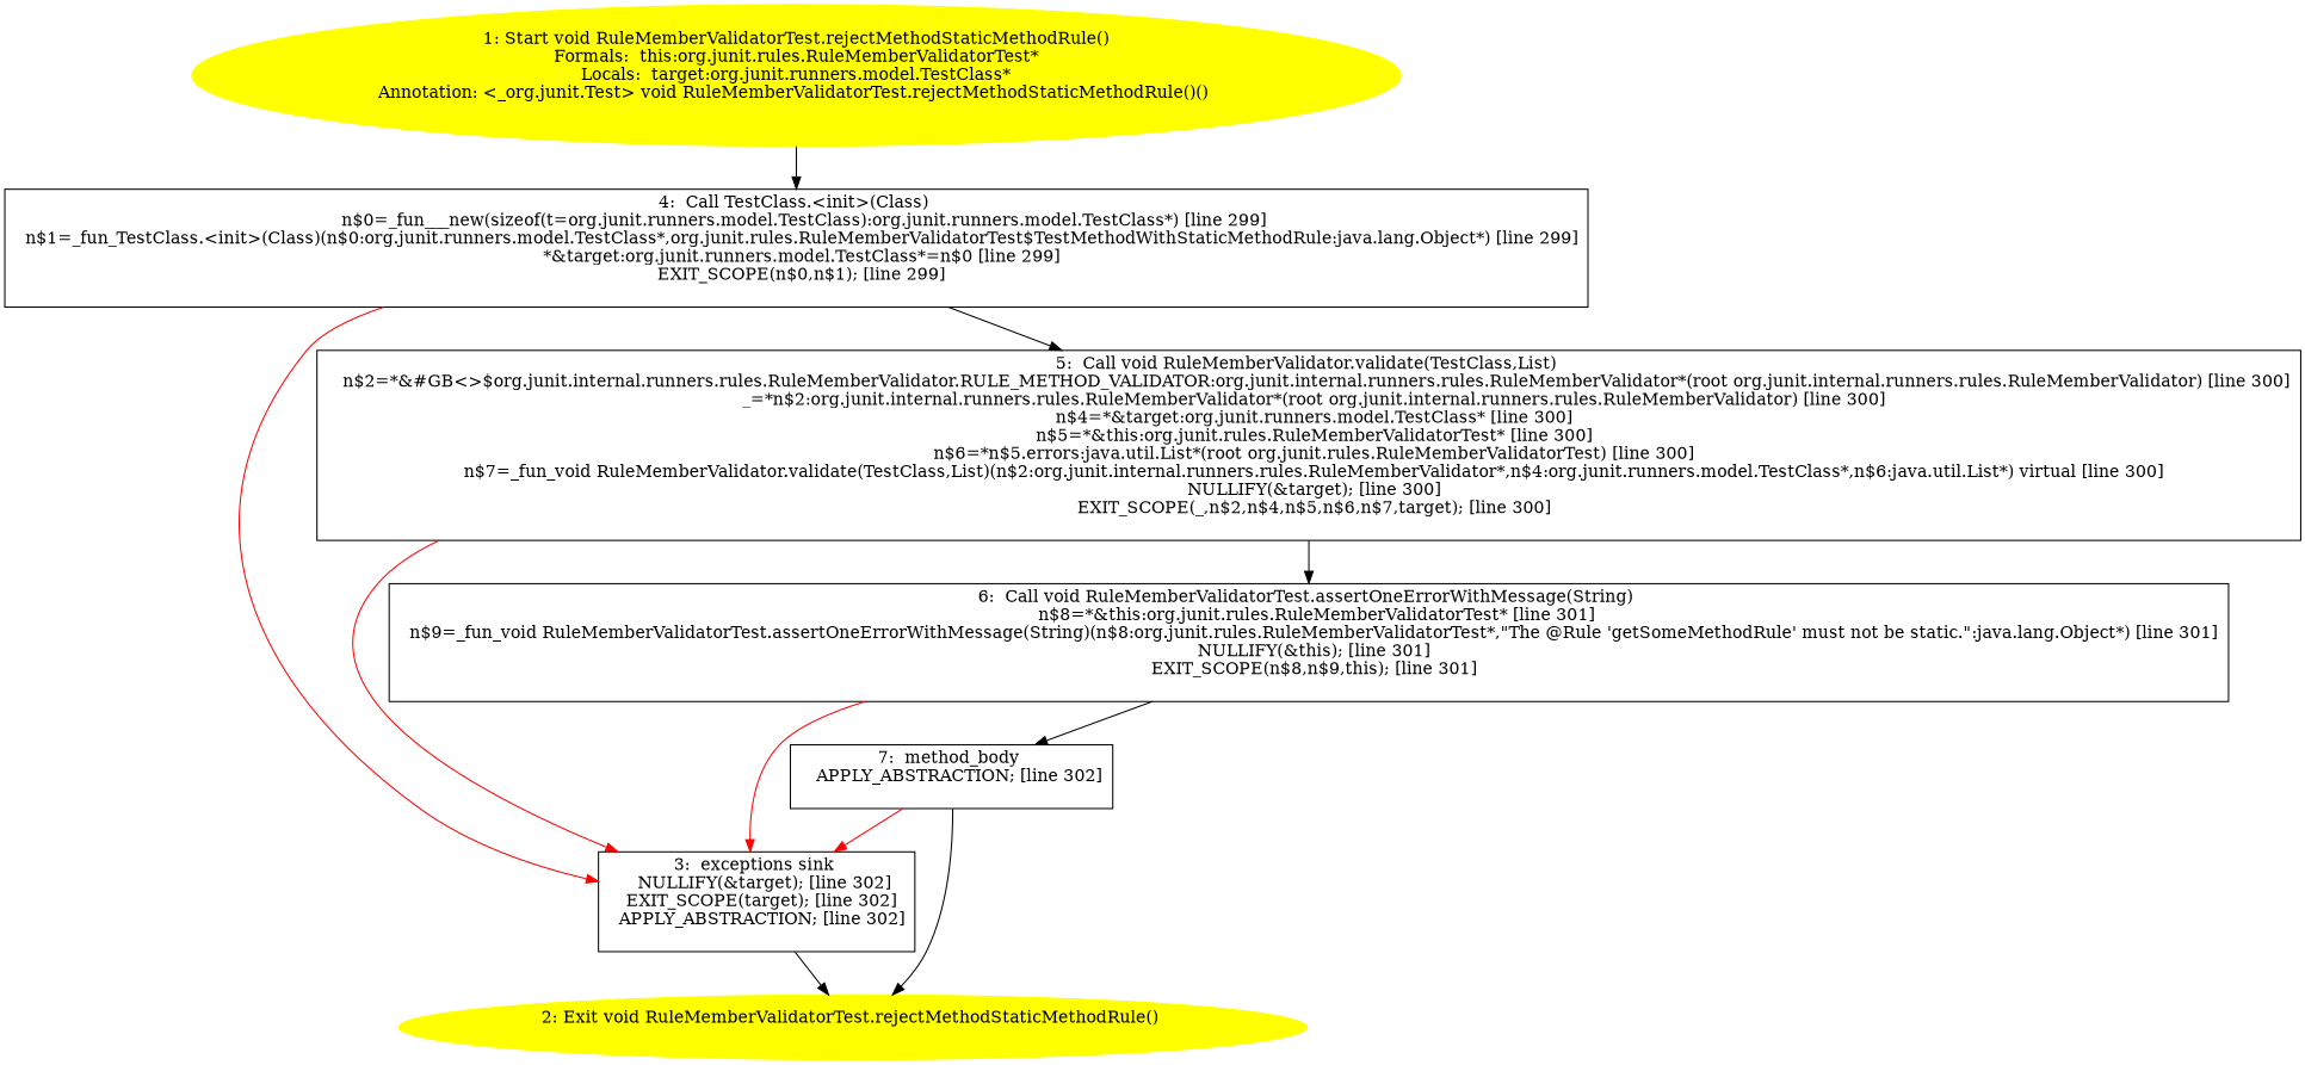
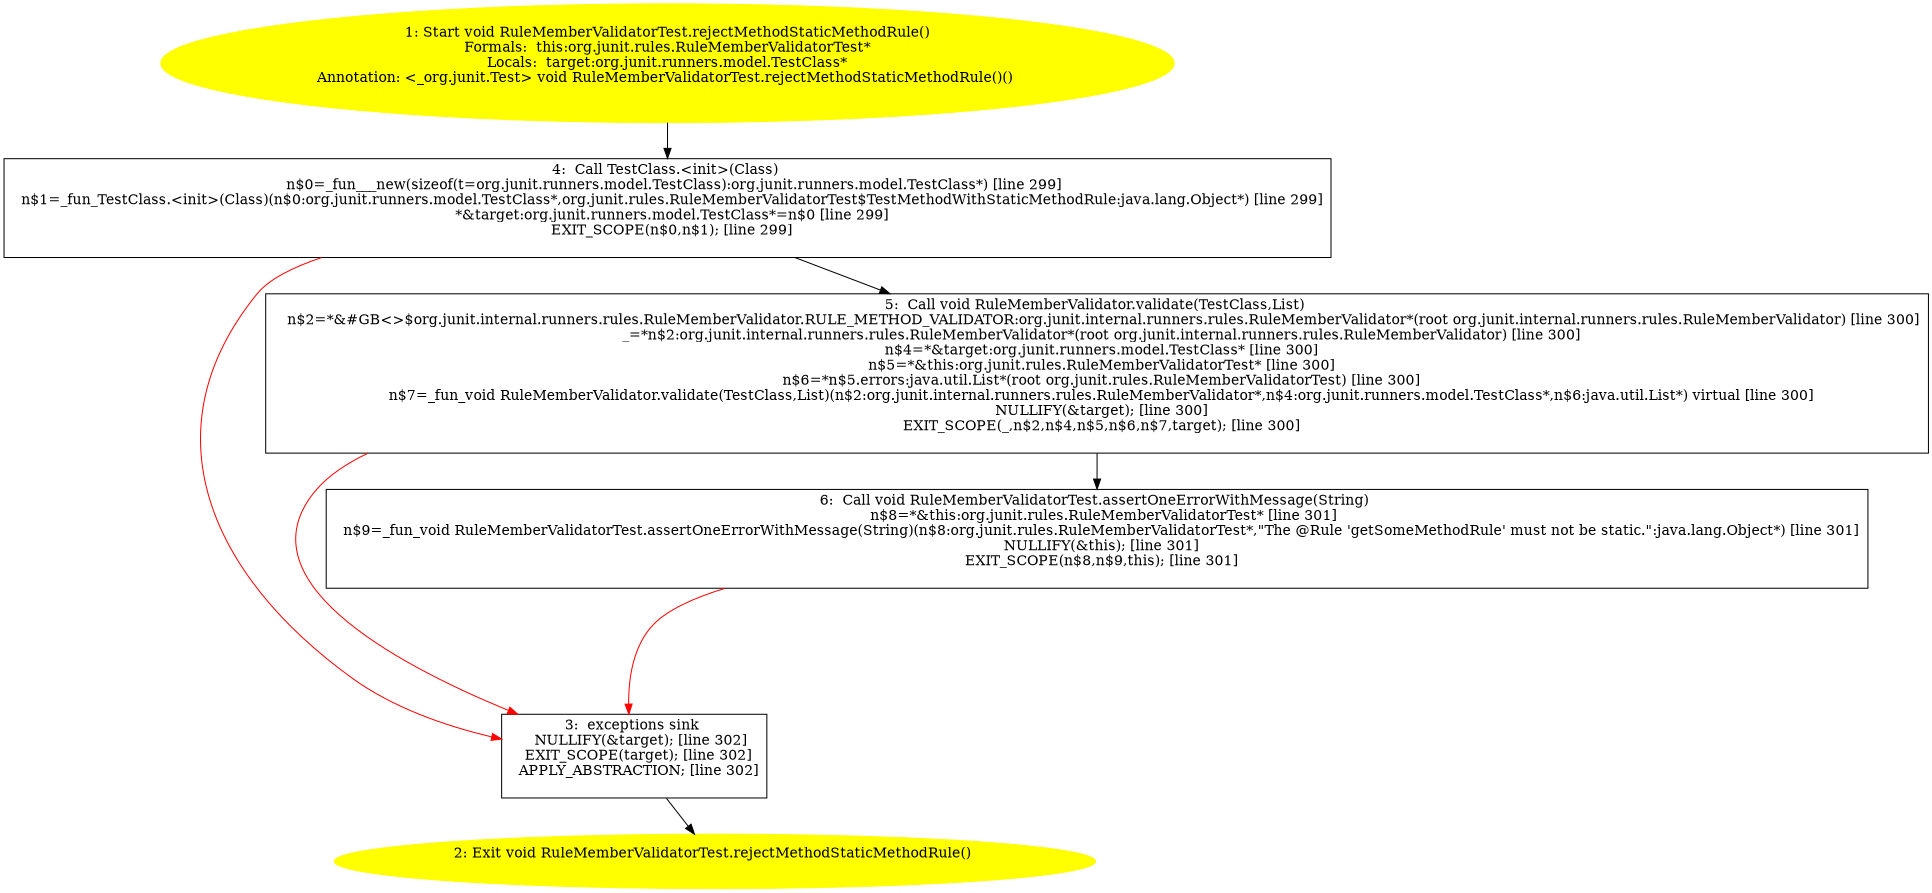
  digraph {
    node [shape=box]
    n1 [color=yellow label="1: Start void RuleMemberValidatorTest.rejectMethodStaticMethodRule()\nFormals:  this:org.junit.rules.RuleMemberValidatorTest*\nLocals:  target:org.junit.runners.model.TestClass*\nAnnotation: <_org.junit.Test> void RuleMemberValidatorTest.rejectMethodStaticMethodRule()() \n  " style=filled shape=""]
    n2 [label="4:  Call TestClass.<init>(Class) \n   n$0=_fun___new(sizeof(t=org.junit.runners.model.TestClass):org.junit.runners.model.TestClass*) [line 299]\n  n$1=_fun_TestClass.<init>(Class)(n$0:org.junit.runners.model.TestClass*,org.junit.rules.RuleMemberValidatorTest$TestMethodWithStaticMethodRule:java.lang.Object*) [line 299]\n  *&target:org.junit.runners.model.TestClass*=n$0 [line 299]\n  EXIT_SCOPE(n$0,n$1); [line 299]\n "]
    n3 [label="3:  exceptions sink \n   NULLIFY(&target); [line 302]\n  EXIT_SCOPE(target); [line 302]\n  APPLY_ABSTRACTION; [line 302]\n "]
    n4 [label="5:  Call void RuleMemberValidator.validate(TestClass,List) \n   n$2=*&#GB<>$org.junit.internal.runners.rules.RuleMemberValidator.RULE_METHOD_VALIDATOR:org.junit.internal.runners.rules.RuleMemberValidator*(root org.junit.internal.runners.rules.RuleMemberValidator) [line 300]\n  _=*n$2:org.junit.internal.runners.rules.RuleMemberValidator*(root org.junit.internal.runners.rules.RuleMemberValidator) [line 300]\n  n$4=*&target:org.junit.runners.model.TestClass* [line 300]\n  n$5=*&this:org.junit.rules.RuleMemberValidatorTest* [line 300]\n  n$6=*n$5.errors:java.util.List*(root org.junit.rules.RuleMemberValidatorTest) [line 300]\n  n$7=_fun_void RuleMemberValidator.validate(TestClass,List)(n$2:org.junit.internal.runners.rules.RuleMemberValidator*,n$4:org.junit.runners.model.TestClass*,n$6:java.util.List*) virtual [line 300]\n  NULLIFY(&target); [line 300]\n  EXIT_SCOPE(_,n$2,n$4,n$5,n$6,n$7,target); [line 300]\n "]
    n5 [color=yellow label="2: Exit void RuleMemberValidatorTest.rejectMethodStaticMethodRule() \n  " style=filled shape=""]
    n6 [label="6:  Call void RuleMemberValidatorTest.assertOneErrorWithMessage(String) \n   n$8=*&this:org.junit.rules.RuleMemberValidatorTest* [line 301]\n  n$9=_fun_void RuleMemberValidatorTest.assertOneErrorWithMessage(String)(n$8:org.junit.rules.RuleMemberValidatorTest*,\"The @Rule 'getSomeMethodRule' must not be static.\":java.lang.Object*) [line 301]\n  NULLIFY(&this); [line 301]\n  EXIT_SCOPE(n$8,n$9,this); [line 301]\n "]
-   n7 [label="7:  method_body \n   APPLY_ABSTRACTION; [line 302]\n "]
    n1 -> n2
    n2 -> n3 [color=red]
    n2 -> n4
    n3 -> n5
    n4 -> n3 [color=red]
    n4 -> n6
    n6 -> n3 [color=red]
-   n6 -> n7
-   n7 -> n3 [color=red]
-   n7 -> n5
  }
